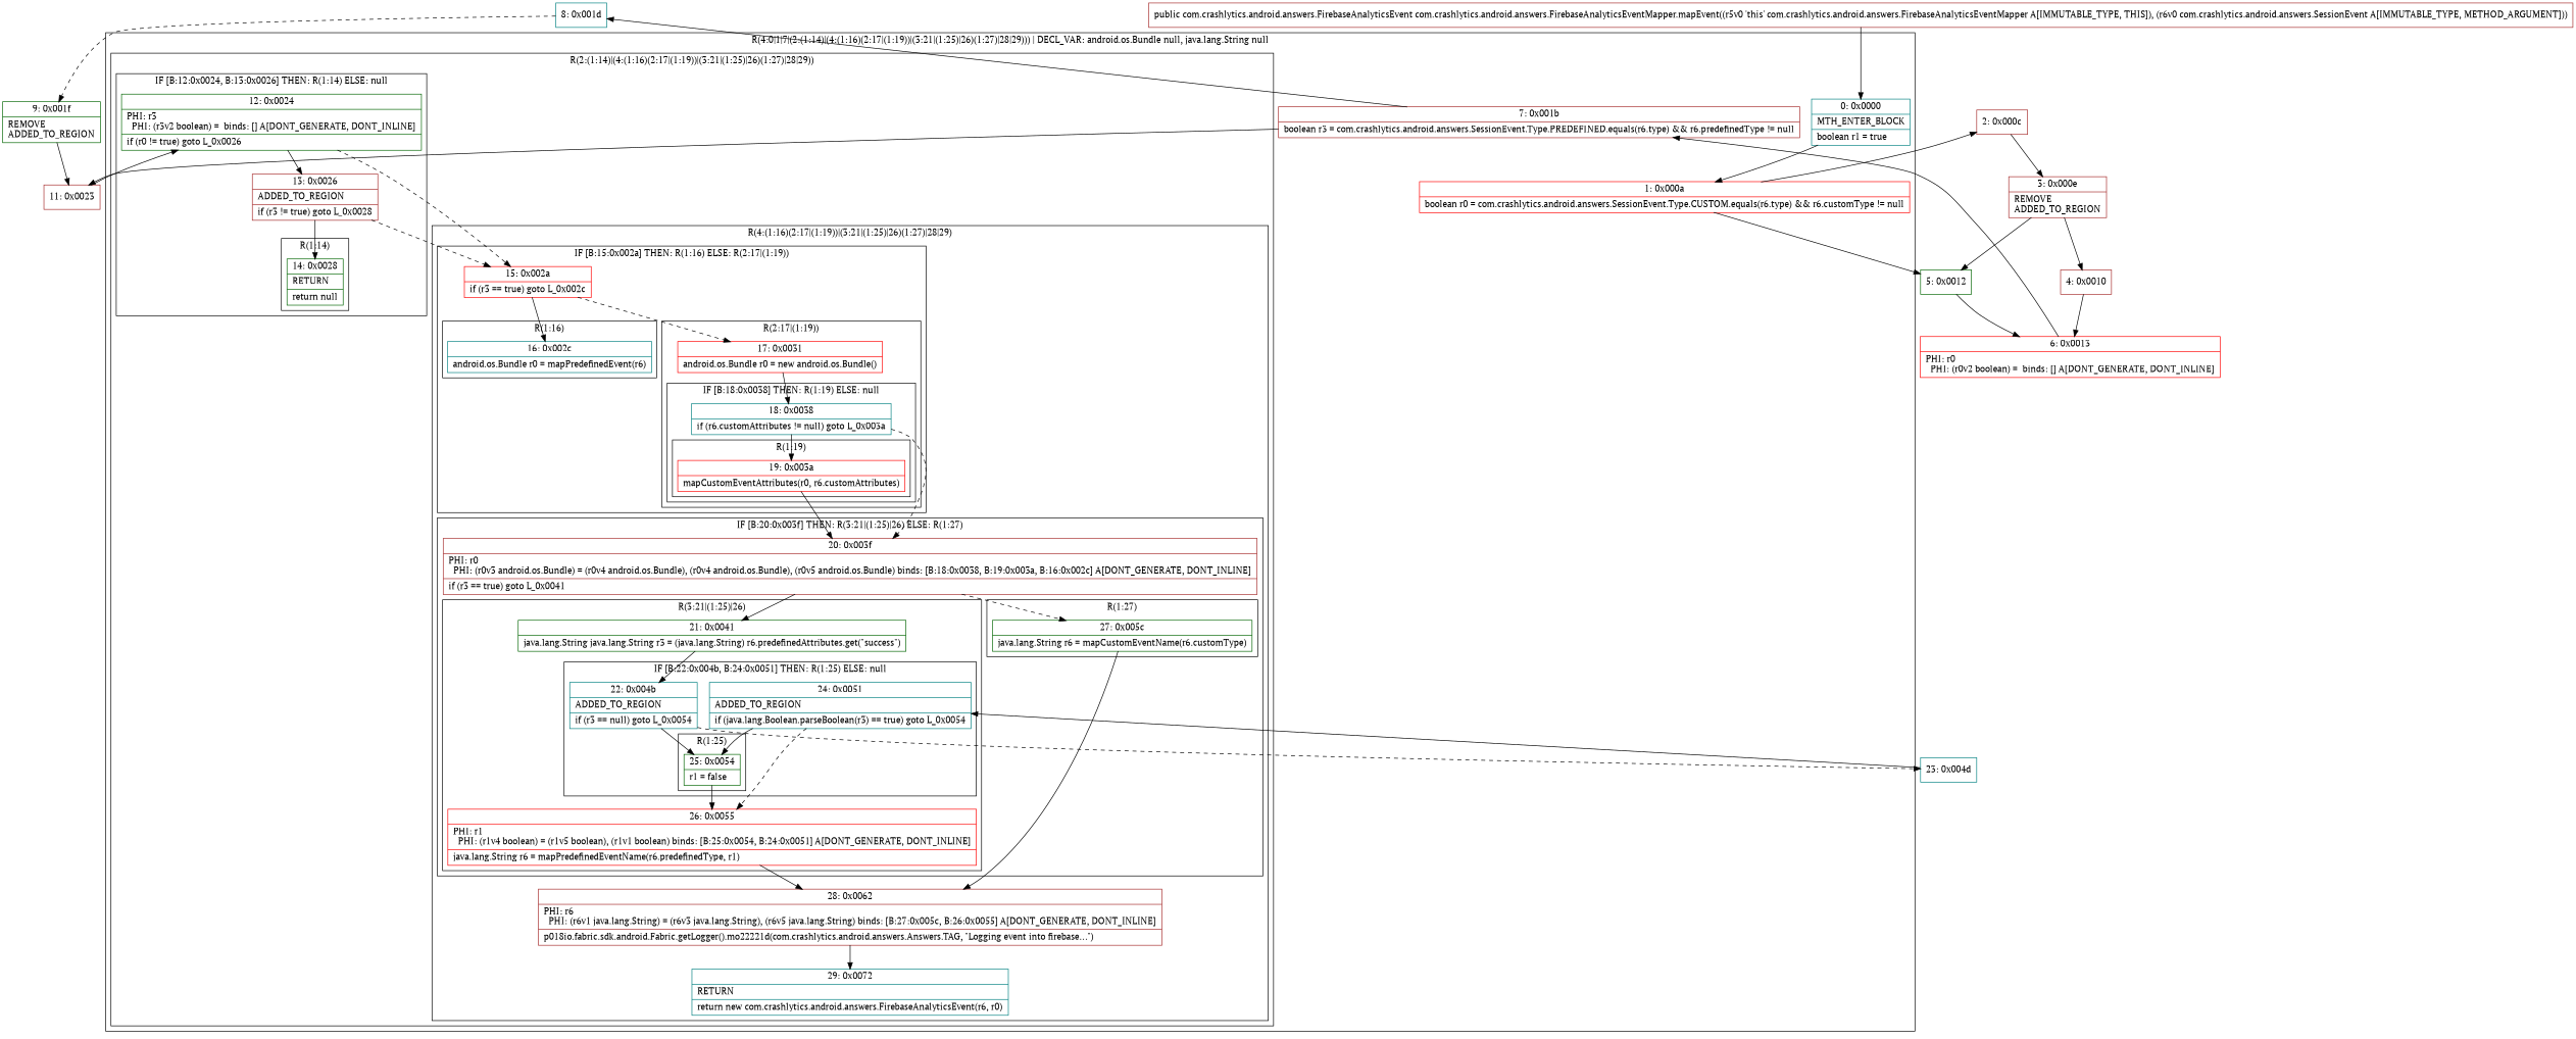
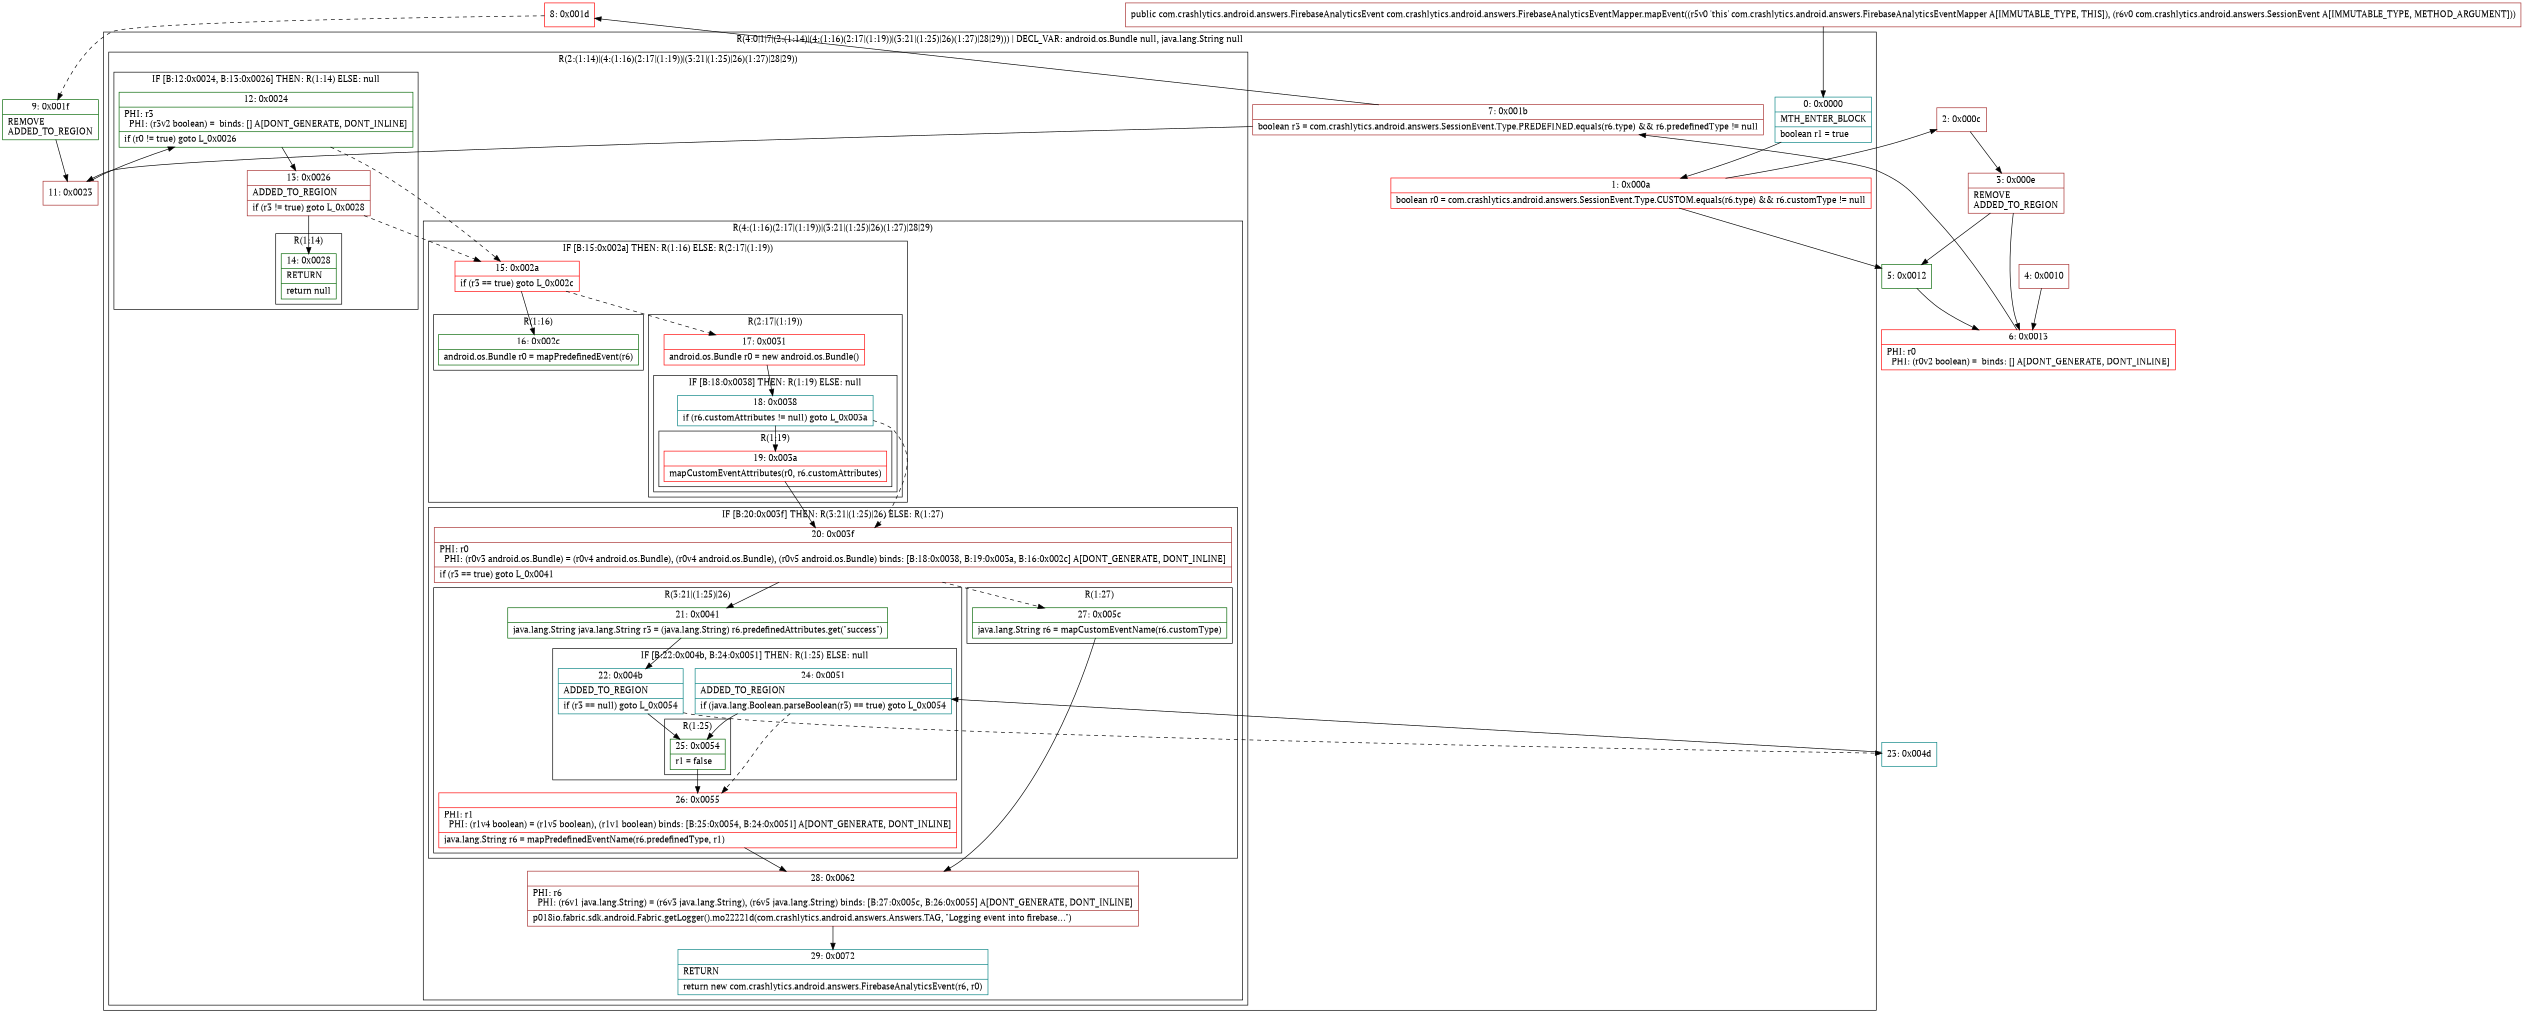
  digraph {
    fontname="PT Serif"
    node [color=brown fontname="PT Serif" shape=record]
    edge [fontname="PT Serif"]
    n1 [color=darkgreen label="{14\:\ 0x0028|RETURN\l|return null\l}"]
    n2 [color=darkgreen label="{12\:\ 0x0024|PHI: r3 \l  PHI: (r3v2 boolean) =  binds: [] A[DONT_GENERATE, DONT_INLINE]\l|if (r0 != true) goto L_0x0026\l}"]
    n3 [label="{13\:\ 0x0026|ADDED_TO_REGION\l|if (r3 != true) goto L_0x0028\l}"]
-   n4 [color=teal label="{16\:\ 0x002c|android.os.Bundle r0 = mapPredefinedEvent(r6)\l}"]
+   n4 [color=darkgreen label="{16\:\ 0x002c|android.os.Bundle r0 = mapPredefinedEvent(r6)\l}"]
    n5 [color=red label="{19\:\ 0x003a|mapCustomEventAttributes(r0, r6.customAttributes)\l}"]
    n6 [color=teal label="{18\:\ 0x0038|if (r6.customAttributes != null) goto L_0x003a\l}"]
    n7 [color=red label="{17\:\ 0x0031|android.os.Bundle r0 = new android.os.Bundle()\l}"]
    n8 [color=red label="{15\:\ 0x002a|if (r3 == true) goto L_0x002c\l}"]
    n9 [color=darkgreen label="{25\:\ 0x0054|r1 = false\l}"]
    n10 [color=teal label="{22\:\ 0x004b|ADDED_TO_REGION\l|if (r3 == null) goto L_0x0054\l}"]
    n11 [color=teal label="{24\:\ 0x0051|ADDED_TO_REGION\l|if (java.lang.Boolean.parseBoolean(r3) == true) goto L_0x0054\l}"]
    n12 [color=darkgreen label="{21\:\ 0x0041|java.lang.String java.lang.String r3 = (java.lang.String) r6.predefinedAttributes.get(\"success\")\l}"]
    n13 [color=red label="{26\:\ 0x0055|PHI: r1 \l  PHI: (r1v4 boolean) = (r1v5 boolean), (r1v1 boolean) binds: [B:25:0x0054, B:24:0x0051] A[DONT_GENERATE, DONT_INLINE]\l|java.lang.String r6 = mapPredefinedEventName(r6.predefinedType, r1)\l}"]
    n14 [color=darkgreen label="{27\:\ 0x005c|java.lang.String r6 = mapCustomEventName(r6.customType)\l}"]
    n15 [label="{20\:\ 0x003f|PHI: r0 \l  PHI: (r0v3 android.os.Bundle) = (r0v4 android.os.Bundle), (r0v4 android.os.Bundle), (r0v5 android.os.Bundle) binds: [B:18:0x0038, B:19:0x003a, B:16:0x002c] A[DONT_GENERATE, DONT_INLINE]\l|if (r3 == true) goto L_0x0041\l}"]
    n16 [label="{28\:\ 0x0062|PHI: r6 \l  PHI: (r6v1 java.lang.String) = (r6v3 java.lang.String), (r6v5 java.lang.String) binds: [B:27:0x005c, B:26:0x0055] A[DONT_GENERATE, DONT_INLINE]\l|p018io.fabric.sdk.android.Fabric.getLogger().mo22221d(com.crashlytics.android.answers.Answers.TAG, \"Logging event into firebase...\")\l}"]
    n17 [color=teal label="{29\:\ 0x0072|RETURN\l|return new com.crashlytics.android.answers.FirebaseAnalyticsEvent(r6, r0)\l}"]
    n18 [color=teal label="{0\:\ 0x0000|MTH_ENTER_BLOCK\l|boolean r1 = true\l}"]
    n19 [color=red label="{1\:\ 0x000a|boolean r0 = com.crashlytics.android.answers.SessionEvent.Type.CUSTOM.equals(r6.type) && r6.customType != null\l}"]
    n20 [label="{7\:\ 0x001b|boolean r3 = com.crashlytics.android.answers.SessionEvent.Type.PREDEFINED.equals(r6.type) && r6.predefinedType != null\l}"]
    n21 [color=teal label="{23\:\ 0x004d}"]
    n22 [label="{2\:\ 0x000c}"]
    n23 [color=darkgreen label="{5\:\ 0x0012}"]
-   n24 [color=teal label="{8\:\ 0x001d}"]
+   n24 [color=red label="{8\:\ 0x001d}"]
    n25 [label="{11\:\ 0x0023}"]
    n26 [label="{3\:\ 0x000e|REMOVE\lADDED_TO_REGION\l}"]
    n27 [color=red label="{6\:\ 0x0013|PHI: r0 \l  PHI: (r0v2 boolean) =  binds: [] A[DONT_GENERATE, DONT_INLINE]\l}"]
    n28 [color=darkgreen label="{9\:\ 0x001f|REMOVE\lADDED_TO_REGION\l}"]
    n29 [label="{4\:\ 0x0010}"]
    n30 [label="{public com.crashlytics.android.answers.FirebaseAnalyticsEvent com.crashlytics.android.answers.FirebaseAnalyticsEventMapper.mapEvent((r5v0 'this' com.crashlytics.android.answers.FirebaseAnalyticsEventMapper A[IMMUTABLE_TYPE, THIS]), (r6v0 com.crashlytics.android.answers.SessionEvent A[IMMUTABLE_TYPE, METHOD_ARGUMENT])) }"]
    subgraph cluster_1 {
      label="R(4:0|1|7|(2:(1:14)|(4:(1:16)(2:17|(1:19))|(3:21|(1:25)|26)(1:27)|28|29))) | DECL_VAR: android.os.Bundle null, java.lang.String null\l"
      n18
      n19
      n20
      subgraph cluster_2 {
        label="R(2:(1:14)|(4:(1:16)(2:17|(1:19))|(3:21|(1:25)|26)(1:27)|28|29))"
        subgraph cluster_3 {
          label="IF [B:12:0x0024, B:13:0x0026] THEN: R(1:14) ELSE: null"
          n2
          n3
          subgraph cluster_4 {
            label="R(1:14)"
            n1
          }
        }
        subgraph cluster_5 {
          label="R(4:(1:16)(2:17|(1:19))|(3:21|(1:25)|26)(1:27)|28|29)"
          n16
          n17
          subgraph cluster_6 {
            label="IF [B:15:0x002a] THEN: R(1:16) ELSE: R(2:17|(1:19))"
            n8
            subgraph cluster_7 {
              label="R(1:16)"
              n4
            }
            subgraph cluster_8 {
              label="R(2:17|(1:19))"
              n7
              subgraph cluster_9 {
                label="IF [B:18:0x0038] THEN: R(1:19) ELSE: null"
                n6
                subgraph cluster_10 {
                  label="R(1:19)"
                  n5
                }
              }
            }
          }
          subgraph cluster_11 {
            label="IF [B:20:0x003f] THEN: R(3:21|(1:25)|26) ELSE: R(1:27)"
            n15
            subgraph cluster_12 {
              label="R(3:21|(1:25)|26)"
              n12
              n13
              subgraph cluster_13 {
                label="IF [B:22:0x004b, B:24:0x0051] THEN: R(1:25) ELSE: null"
                n10
                n11
                subgraph cluster_14 {
                  label="R(1:25)"
                  n9
                }
              }
            }
            subgraph cluster_15 {
              label="R(1:27)"
              n14
            }
          }
        }
      }
    }
    n2 -> n3
    n2 -> n8 [style=dashed]
    n3 -> n1
    n3 -> n8 [style=dashed]
    n5 -> n15
    n6 -> n5
    n6 -> n15 [style=dashed]
    n7 -> n6
    n8 -> n4
    n8 -> n7 [style=dashed]
    n9 -> n13
    n10 -> n9
    n10 -> n21 [style=dashed]
    n11 -> n9
    n11 -> n13 [style=dashed]
    n12 -> n10
    n13 -> n16
    n14 -> n16
    n15 -> n12
    n15 -> n14 [style=dashed]
    n16 -> n17
    n18 -> n19
    n19 -> n22
    n19 -> n23
    n20 -> n24
    n20 -> n25
    n21 -> n11
    n22 -> n26
    n23 -> n27
    n24 -> n28 [style=dashed]
    n25 -> n2
    n26 -> n23
-   n26 -> n29
+   n26 -> n27
    n27 -> n20
    n28 -> n25
    n29 -> n27
    n30 -> n18
  }
